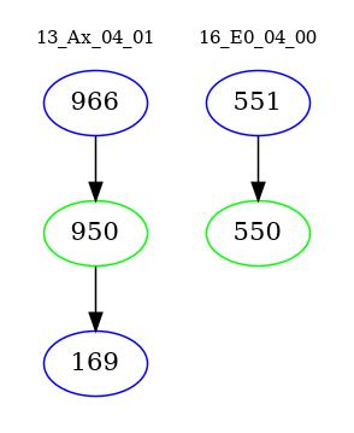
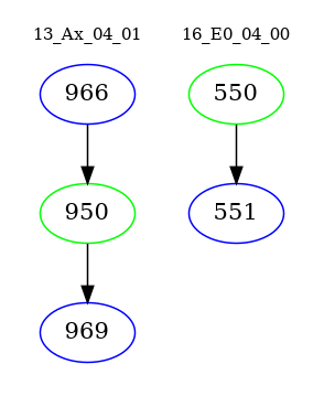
  digraph {
    node [color=blue]
    edge [color=black]
    n1 [label=966]
    n2 [color=green label=950]
-   n3 [label=169]
+   n3 [label=969]
    n4 [label=551]
    n5 [color=green label=550]
    subgraph cluster_1 {
      color=white
      fontsize=10
      label="13_Ax_04_01"
      n1
      n2
      n3
    }
    subgraph cluster_2 {
      color=white
      fontsize=10
      label="16_E0_04_00"
      n4
      n5
    }
    n1 -> n2
    n2 -> n3
-   n4 -> n5
+   n5 -> n4
  }
